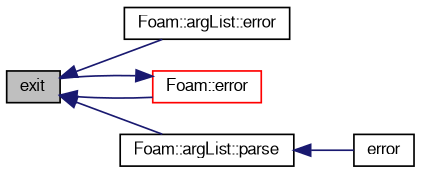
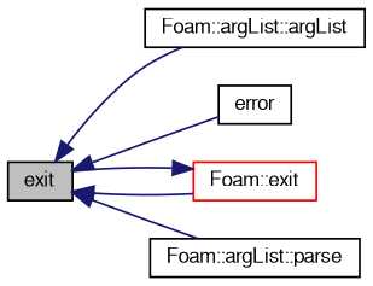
  digraph {
    rankdir=LR
    node [color=black fontname=FreeSans fontsize=10 shape=record]
    edge [color=midnightblue dir=back fontname=FreeSans fontsize=10 labelfontname=FreeSans labelfontsize=10 style=solid]
    n1 [fillcolor=grey75 fontcolor=black height=0.2 label=exit style=filled width=0.4]
-   n2 [height=0.2 label="Foam::argList::error" width=0.4]
+   n2 [height=0.2 label="Foam::argList::argList" width=0.4]
    n3 [height=0.2 label=error width=0.4]
-   n4 [color=red height=0.2 label="Foam::error" width=0.4]
+   n4 [color=red height=0.2 label="Foam::exit" width=0.4]
    n5 [height=0.2 label="Foam::argList::parse" width=0.4]
    n1 -> n2
-   n5 -> n3
+   n1 -> n3
    n1 -> n4
    n1 -> n5
    n4 -> n1
  }
